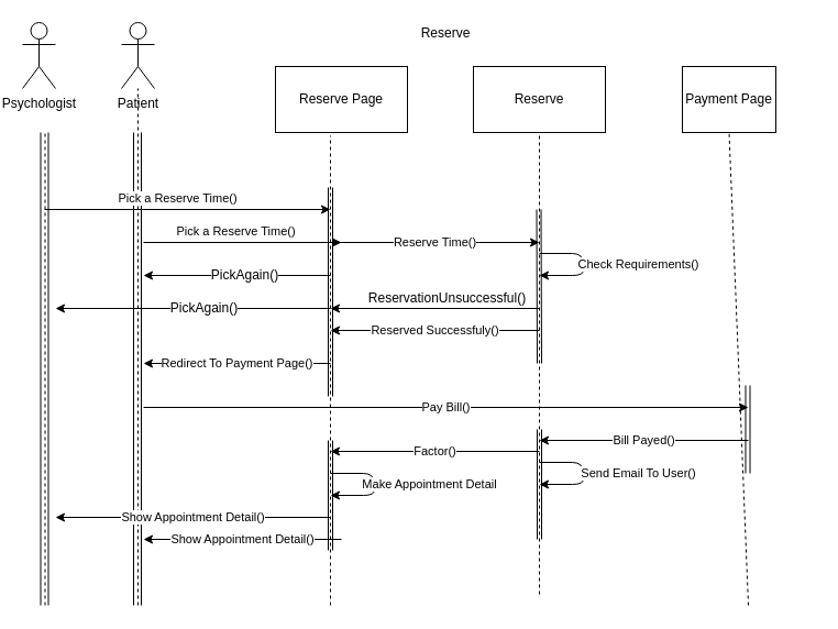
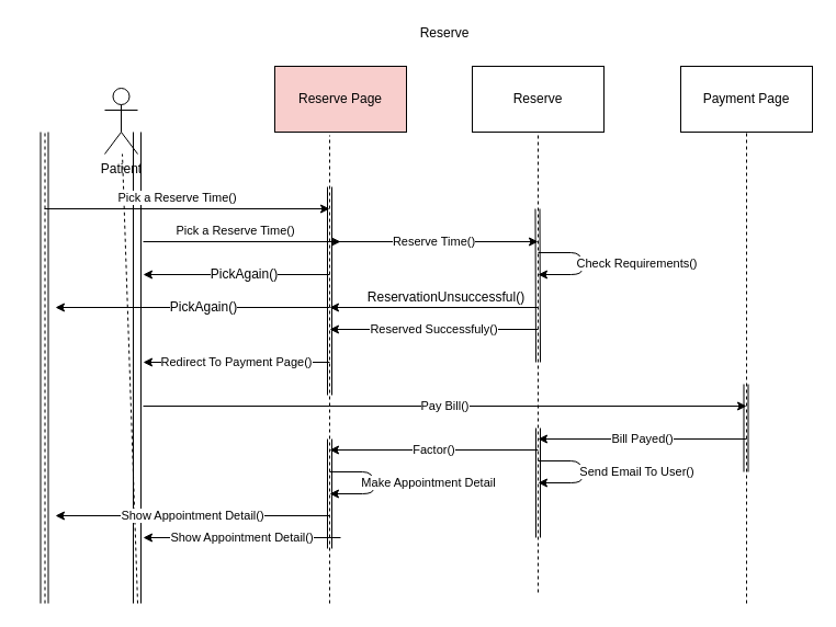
  <mxCell id="0" />
  <mxCell id="1" parent="0" />
- <mxCell id="2" value="Patient" style="shape=umlActor;verticalLabelPosition=bottom;labelBackgroundColor=#ffffff;verticalAlign=top;html=1;outlineConnect=0;" parent="1" vertex="1"><mxGeometry x="110" y="20" width="30" height="60" as="geometry" /></mxCell>
+ <mxCell id="2" value="Patient" style="shape=umlActor;verticalLabelPosition=bottom;labelBackgroundColor=#ffffff;verticalAlign=top;html=1;outlineConnect=0;" parent="1" vertex="1"><mxGeometry x="95" y="80" width="30" height="60" as="geometry" /></mxCell>
  <mxCell id="3" value="Reserve" style="text;html=1;strokeColor=none;fillColor=none;align=center;verticalAlign=middle;whiteSpace=wrap;rounded=0;" parent="1" vertex="1"><mxGeometry x="385" y="20" width="40" height="20" as="geometry" /></mxCell>
- <mxCell id="4" value="Reserve Page" style="rounded=0;whiteSpace=wrap;html=1;" parent="1" vertex="1"><mxGeometry x="250" y="60" width="120" height="60" as="geometry" /></mxCell>
+ <mxCell id="4" value="Reserve Page" style="rounded=0;whiteSpace=wrap;html=1;fillColor=#f8cecc;" parent="1" vertex="1"><mxGeometry x="250" y="60" width="120" height="60" as="geometry" /></mxCell>
  <mxCell id="5" value="" style="endArrow=none;dashed=1;html=1;" parent="1" target="2" edge="1"><mxGeometry width="50" height="50" relative="1" as="geometry"><mxPoint x="125" y="550" as="sourcePoint" /><mxPoint x="160" y="180" as="targetPoint" /></mxGeometry></mxCell>
  <mxCell id="6" value="" style="shape=link;html=1;width=7;" parent="1" edge="1"><mxGeometry width="50" height="50" relative="1" as="geometry"><mxPoint x="124.5" y="550" as="sourcePoint" /><mxPoint x="124.5" y="120" as="targetPoint" /></mxGeometry></mxCell>
  <mxCell id="7" value="" style="endArrow=none;dashed=1;html=1;" parent="1" edge="1"><mxGeometry width="50" height="50" relative="1" as="geometry"><mxPoint x="300" y="550" as="sourcePoint" /><mxPoint x="300" y="123" as="targetPoint" /></mxGeometry></mxCell>
  <mxCell id="8" value="Pick a Reserve Time()" style="endArrow=classic;html=1;" parent="1" edge="1"><mxGeometry x="-0.067" y="10" width="50" height="50" relative="1" as="geometry"><mxPoint x="40" y="190" as="sourcePoint" /><mxPoint x="300" y="190" as="targetPoint" /><mxPoint as="offset" /></mxGeometry></mxCell>
  <mxCell id="9" value="" style="shape=link;html=1;" parent="1" edge="1"><mxGeometry width="50" height="50" relative="1" as="geometry"><mxPoint x="300" y="360" as="sourcePoint" /><mxPoint x="300" y="170" as="targetPoint" /></mxGeometry></mxCell>
  <mxCell id="10" value="Reserve" style="rounded=0;whiteSpace=wrap;html=1;" parent="1" vertex="1"><mxGeometry x="430" y="60" width="120" height="60" as="geometry" /></mxCell>
  <mxCell id="11" value="" style="endArrow=none;dashed=1;html=1;entryX=0.5;entryY=1;entryDx=0;entryDy=0;" parent="1" target="10" edge="1"><mxGeometry width="50" height="50" relative="1" as="geometry"><mxPoint x="490" y="540" as="sourcePoint" /><mxPoint x="560" y="210" as="targetPoint" /></mxGeometry></mxCell>
  <mxCell id="12" value="" style="shape=link;html=1;" parent="1" edge="1"><mxGeometry width="50" height="50" relative="1" as="geometry"><mxPoint x="490" y="330" as="sourcePoint" /><mxPoint x="489.5" y="190" as="targetPoint" /></mxGeometry></mxCell>
  <mxCell id="13" value="Reserve Time()" style="endArrow=classic;html=1;" parent="1" edge="1"><mxGeometry width="50" height="50" relative="1" as="geometry"><mxPoint x="300" y="220" as="sourcePoint" /><mxPoint x="490" y="220" as="targetPoint" /></mxGeometry></mxCell>
  <mxCell id="14" value="Check Requirements()" style="endArrow=classic;html=1;" parent="1" edge="1"><mxGeometry x="0.2" y="-51" width="50" height="50" relative="1" as="geometry"><mxPoint x="490" y="230" as="sourcePoint" /><mxPoint x="490" y="250" as="targetPoint" /><Array as="points"><mxPoint x="530" y="230" /><mxPoint x="530" y="250" /></Array><mxPoint x="50" y="41" as="offset" /></mxGeometry></mxCell>
- <mxCell id="15" value="Payment Page" style="rounded=0;whiteSpace=wrap;html=1;" parent="1" vertex="1"><mxGeometry x="620" y="60" width="85" height="60" as="geometry" /></mxCell>
+ <mxCell id="15" value="Payment Page" style="rounded=0;whiteSpace=wrap;html=1;" parent="1" vertex="1"><mxGeometry x="620" y="60" width="120" height="60" as="geometry" /></mxCell>
  <mxCell id="16" value="" style="endArrow=none;dashed=1;html=1;entryX=0.5;entryY=1;entryDx=0;entryDy=0;" parent="1" target="15" edge="1"><mxGeometry width="50" height="50" relative="1" as="geometry"><mxPoint x="680" y="550" as="sourcePoint" /><mxPoint x="705" y="190" as="targetPoint" /></mxGeometry></mxCell>
  <mxCell id="17" value="Reserved Successfuly()" style="endArrow=classic;html=1;" parent="1" edge="1"><mxGeometry width="50" height="50" relative="1" as="geometry"><mxPoint x="490" y="300" as="sourcePoint" /><mxPoint x="300" y="300" as="targetPoint" /></mxGeometry></mxCell>
  <mxCell id="18" value="&lt;div&gt;Redirect To Payment Page()&lt;/div&gt;" style="endArrow=classic;html=1;" parent="1" edge="1"><mxGeometry width="50" height="50" relative="1" as="geometry"><mxPoint x="300" y="330" as="sourcePoint" /><mxPoint x="130" y="330" as="targetPoint" /></mxGeometry></mxCell>
  <mxCell id="19" value="Pay Bill()" style="endArrow=classic;html=1;" parent="1" edge="1"><mxGeometry width="50" height="50" relative="1" as="geometry"><mxPoint x="130" y="370" as="sourcePoint" /><mxPoint x="680" y="370" as="targetPoint" /></mxGeometry></mxCell>
  <mxCell id="20" value="" style="shape=link;html=1;" parent="1" edge="1"><mxGeometry width="50" height="50" relative="1" as="geometry"><mxPoint x="679.5" y="430" as="sourcePoint" /><mxPoint x="679.5" y="350" as="targetPoint" /></mxGeometry></mxCell>
  <mxCell id="21" value="" style="shape=link;html=1;" parent="1" edge="1"><mxGeometry width="50" height="50" relative="1" as="geometry"><mxPoint x="490" y="490" as="sourcePoint" /><mxPoint x="490" y="390" as="targetPoint" /></mxGeometry></mxCell>
  <mxCell id="22" value="Bill Payed()" style="endArrow=classic;html=1;" parent="1" edge="1"><mxGeometry width="50" height="50" relative="1" as="geometry"><mxPoint x="680" y="400" as="sourcePoint" /><mxPoint x="490" y="400" as="targetPoint" /></mxGeometry></mxCell>
  <mxCell id="23" value="" style="shape=link;html=1;" parent="1" edge="1"><mxGeometry width="50" height="50" relative="1" as="geometry"><mxPoint x="300" y="500" as="sourcePoint" /><mxPoint x="300" y="400" as="targetPoint" /></mxGeometry></mxCell>
  <mxCell id="24" value="Factor()" style="endArrow=classic;html=1;" parent="1" edge="1"><mxGeometry width="50" height="50" relative="1" as="geometry"><mxPoint x="490" y="410" as="sourcePoint" /><mxPoint x="300" y="410" as="targetPoint" /></mxGeometry></mxCell>
  <mxCell id="25" value="Make Appointment Detail" style="endArrow=classic;html=1;" parent="1" edge="1"><mxGeometry x="0.2" y="-51" width="50" height="50" relative="1" as="geometry"><mxPoint x="300" y="430" as="sourcePoint" /><mxPoint x="300" y="450" as="targetPoint" /><Array as="points"><mxPoint x="340" y="430" /><mxPoint x="340" y="450" /></Array><mxPoint x="50" y="41" as="offset" /></mxGeometry></mxCell>
  <mxCell id="26" value="Show Appointment Detail()" style="endArrow=classic;html=1;" parent="1" edge="1"><mxGeometry width="50" height="50" relative="1" as="geometry"><mxPoint x="300" y="470" as="sourcePoint" /><mxPoint x="50" y="470" as="targetPoint" /></mxGeometry></mxCell>
  <mxCell id="27" value="Send Email To User()" style="endArrow=classic;html=1;" parent="1" edge="1"><mxGeometry x="0.2" y="-51" width="50" height="50" relative="1" as="geometry"><mxPoint x="490" y="420" as="sourcePoint" /><mxPoint x="490" y="440" as="targetPoint" /><Array as="points"><mxPoint x="530" y="420" /><mxPoint x="530" y="440" /></Array><mxPoint x="50" y="41" as="offset" /></mxGeometry></mxCell>
  <mxCell id="28" value="" style="endArrow=classic;html=1;" parent="1" edge="1"><mxGeometry width="50" height="50" relative="1" as="geometry"><mxPoint x="490" y="280" as="sourcePoint" /><mxPoint x="300" y="280" as="targetPoint" /></mxGeometry></mxCell>
  <mxCell id="29" value="ReservationUnsuccessful()&lt;br&gt;" style="text;html=1;resizable=0;points=[];align=center;verticalAlign=middle;labelBackgroundColor=#ffffff;" parent="28" vertex="1" connectable="0"><mxGeometry x="-0.326" y="-3" relative="1" as="geometry"><mxPoint x="-21" y="-7" as="offset" /></mxGeometry></mxCell>
  <mxCell id="30" value="" style="endArrow=classic;html=1;" parent="1" edge="1"><mxGeometry width="50" height="50" relative="1" as="geometry"><mxPoint x="300" y="280" as="sourcePoint" /><mxPoint x="50" y="280" as="targetPoint" /></mxGeometry></mxCell>
  <mxCell id="31" value="PickAgain()&lt;br&gt;" style="text;html=1;resizable=0;points=[];align=center;verticalAlign=middle;labelBackgroundColor=#ffffff;" parent="30" vertex="1" connectable="0"><mxGeometry x="-0.071" y="-1" relative="1" as="geometry"><mxPoint as="offset" /></mxGeometry></mxCell>
  <mxCell id="32" value="" style="endArrow=none;dashed=1;html=1;" edge="1" parent="1"><mxGeometry width="50" height="50" relative="1" as="geometry"><mxPoint x="40.5" y="550" as="sourcePoint" /><mxPoint x="40.5" y="120" as="targetPoint" /></mxGeometry></mxCell>
  <mxCell id="33" value="" style="shape=link;html=1;width=7;" edge="1" parent="1"><mxGeometry width="50" height="50" relative="1" as="geometry"><mxPoint x="40" y="550" as="sourcePoint" /><mxPoint x="40" y="120" as="targetPoint" /></mxGeometry></mxCell>
- <mxCell id="34" value="Psychologist" style="shape=umlActor;verticalLabelPosition=bottom;labelBackgroundColor=#ffffff;verticalAlign=top;html=1;outlineConnect=0;" vertex="1" parent="1"><mxGeometry x="20" y="20" width="30" height="60" as="geometry" /></mxCell>
  <mxCell id="35" value="" style="endArrow=classic;html=1;" edge="1" parent="1"><mxGeometry width="50" height="50" relative="1" as="geometry"><mxPoint x="300" y="250" as="sourcePoint" /><mxPoint x="130" y="250" as="targetPoint" /></mxGeometry></mxCell>
  <mxCell id="36" value="PickAgain()&lt;br&gt;" style="text;html=1;resizable=0;points=[];align=center;verticalAlign=middle;labelBackgroundColor=#ffffff;" vertex="1" connectable="0" parent="35"><mxGeometry x="-0.071" y="-1" relative="1" as="geometry"><mxPoint as="offset" /></mxGeometry></mxCell>
  <mxCell id="37" value="Pick a Reserve Time()" style="endArrow=classic;html=1;" edge="1" parent="1"><mxGeometry x="-0.067" y="10" width="50" height="50" relative="1" as="geometry"><mxPoint x="130" y="220" as="sourcePoint" /><mxPoint x="310" y="220" as="targetPoint" /><mxPoint as="offset" /></mxGeometry></mxCell>
  <mxCell id="38" value="Show Appointment Detail()" style="endArrow=classic;html=1;" edge="1" parent="1"><mxGeometry width="50" height="50" relative="1" as="geometry"><mxPoint x="310" y="490" as="sourcePoint" /><mxPoint x="130" y="490" as="targetPoint" /></mxGeometry></mxCell>
